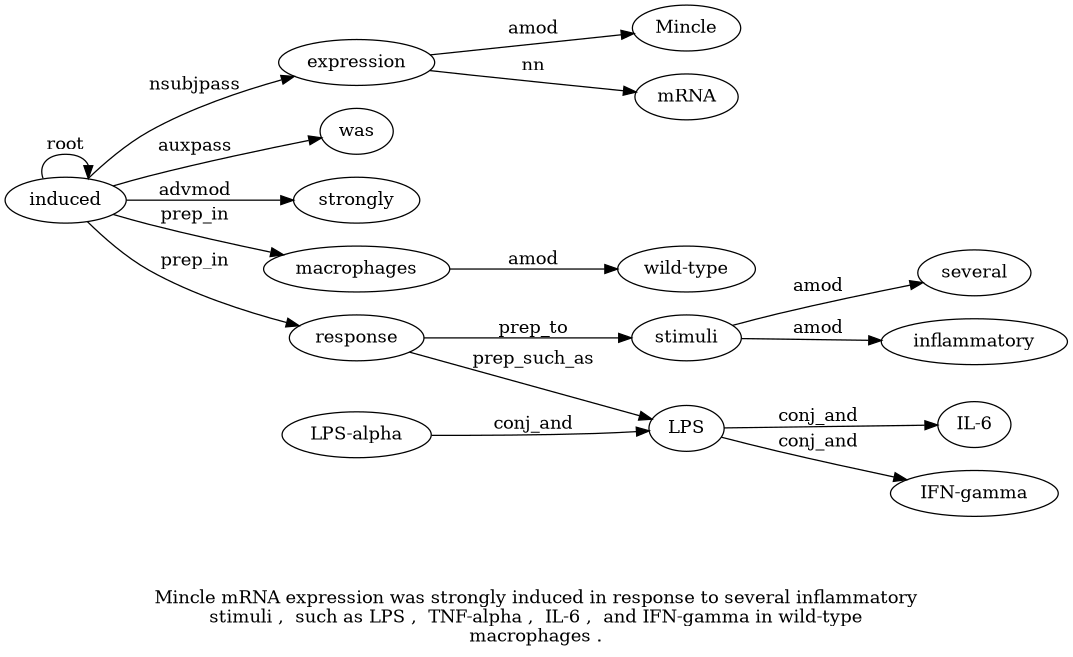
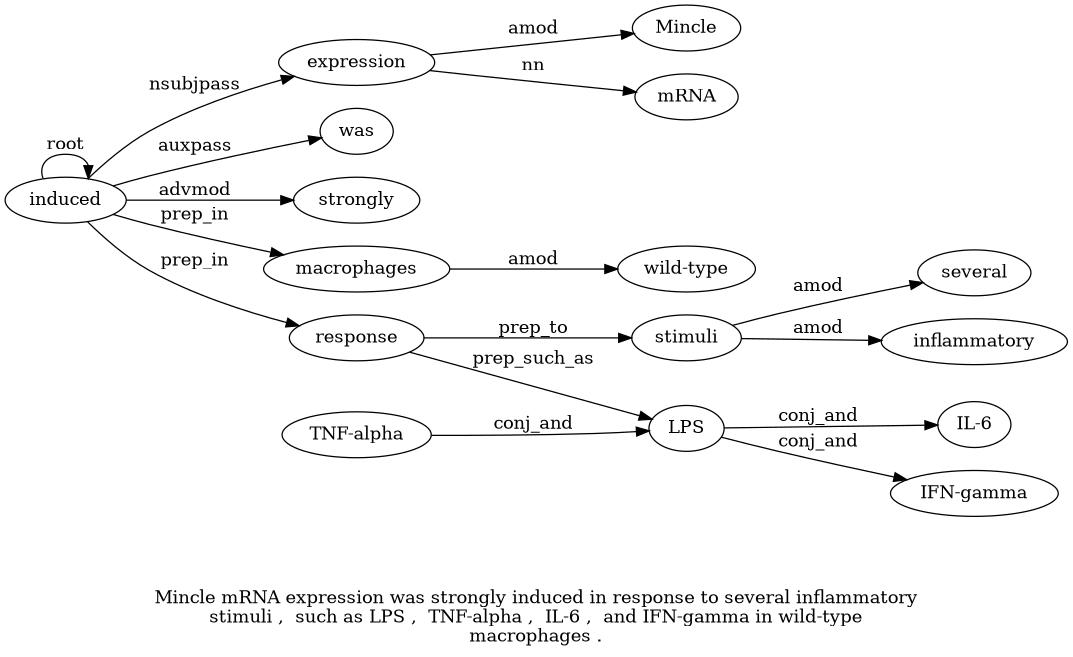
  digraph {
    label="Mincle mRNA expression was strongly induced in response to several inflammatory\nstimuli ,  such as LPS ,  TNF-alpha ,  IL-6 ,  and IFN-gamma in wild-type\nmacrophages ."
    rankdir=LR
    node [fillcolor=white style=filled]
    n1 [label=expression]
    n2 [label=Mincle]
    n3 [label=mRNA]
    n4 [label=induced]
    n5 [label=was]
    n6 [label=strongly]
    n7 [label=response]
    n8 [label=macrophages]
    n9 [label=stimuli]
    n10 [label=LPS]
    n11 [label="wild-type"]
    n12 [label=several]
    n13 [label=inflammatory]
    n14 [label="IL-6"]
    n15 [label="IFN-gamma"]
-   n16 [label="LPS-alpha"]
+   n16 [label="TNF-alpha"]
    n1 -> n2 [label=amod]
    n1 -> n3 [label=nn]
    n4 -> n1 [label=nsubjpass]
    n4 -> n4 [label=root]
    n4 -> n5 [label=auxpass]
    n4 -> n6 [label=advmod]
    n4 -> n7 [label=prep_in]
    n4 -> n8 [label=prep_in]
    n7 -> n9 [label=prep_to]
    n7 -> n10 [label=prep_such_as]
    n8 -> n11 [label=amod]
    n9 -> n12 [label=amod]
    n9 -> n13 [label=amod]
    n10 -> n14 [label=conj_and]
    n10 -> n15 [label=conj_and]
    n16 -> n10 [label=conj_and]
  }
